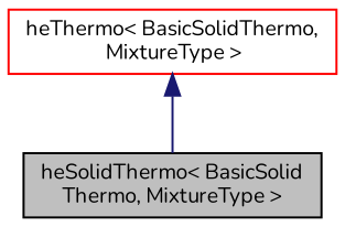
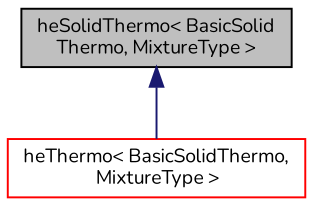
  digraph {
    fontname=Nunito
    node [fontname=Nunito fontsize=10 shape=record]
    n1 [color=black fillcolor=grey75 fontcolor=black height=0.2 label="heSolidThermo\< BasicSolid\lThermo, MixtureType \>" style=filled width=0.4]
    n2 [color=red height=0.2 label="heThermo\< BasicSolidThermo,\l MixtureType \>" width=0.4]
-   n2 -> n1 [color=midnightblue dir=back fontname=Nunito fontsize=10 labelfontname=FreeSans labelfontsize=10 style=solid]
+   n1 -> n2 [color=midnightblue dir=back fontname=Nunito fontsize=10 labelfontname=FreeSans labelfontsize=10 style=solid]
  }
